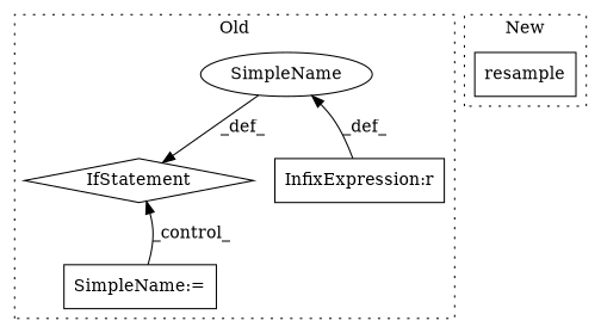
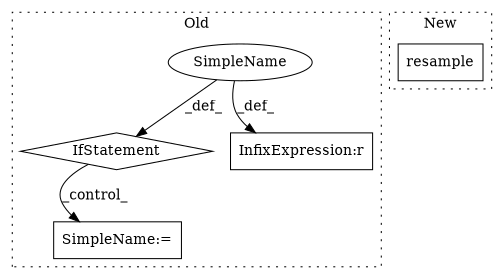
  digraph {
    node [shape=box]
    n1 [a=25 l="4,2" label=IfStatement s="3114,3137" shape=diamond]
    n2 [a=7 l=1 label="SimpleName:=" s=3157]
    n3 [a=42 label=SimpleName shape=ellipse]
    n4 [a=27 l=3 label="InfixExpression:r" s=3128]
    n5 [a=32 l="9,1" label=resample s="3172,3197"]
    subgraph cluster_1 {
      label=Old
      style=dotted
      n1
      n2
      n3
      n4
    }
    subgraph cluster_2 {
      label=New
      style=dotted
      n5
    }
-   n2 -> n1 [label=_control_]
+   n1 -> n2 [label=_control_]
    n3 -> n1 [label=_def_]
-   n4 -> n3 [label=_def_]
+   n3 -> n4 [label=_def_]
  }
